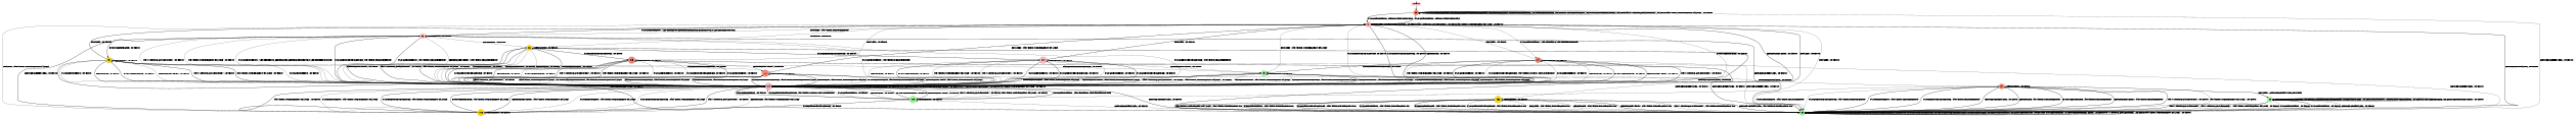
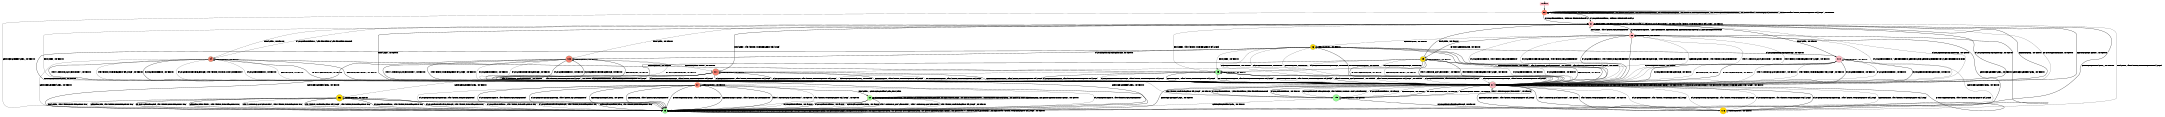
  digraph {
    node [color=darkgreen fillcolor=salmon shape=circle style=filled]
    edge [style=bold]
    n1 [color=darkorange label=s0]
    n2 [color=darkorange fillcolor=lightpink label=s1]
    n3 [fillcolor=palegreen label=s3]
    n4 [color=darkorange fillcolor=lightpink label=s2]
    n5 [label=s4]
    n6 [fillcolor=lightpink label=s14]
-   n7 [color=darkorange fillcolor=gold label=s6]
+   n7 [fillcolor=gold label=s6]
    n8 [fillcolor=gold label=s9]
    n9 [fillcolor=palegreen label=s5]
    n10 [fillcolor=palegreen label=s15]
    n11 [color=gray40 fillcolor=lightpink label=s10]
    n12 [label=s13]
    n13 [label=s11]
    n14 [color=darkorange label=s7]
    n15 [color=darkorange fillcolor=palegreen label=s8]
    n16 [fillcolor=gold label=s32]
    n17 [color=darkorange fillcolor=gold label=s16]
    __start0 [color=darkorange fillcolor=lightpink height=0 shape=none width=0]
    n1 -> n1 [label="RSA_CLIENT_KEY_EXCHANGE / TIMEOUT"]
    n1 -> n1 [label="PSK_CLIENT_KEY_EXCHANGE / TIMEOUT"]
    n1 -> n1 [label="FINISHED / TIMEOUT"]
    n1 -> n1 [label="APPLICATION / TIMEOUT"]
    n1 -> n1 [label="CERTIFICATE / TIMEOUT" style=solid]
    n1 -> n1 [label="EMPTY_CERTIFICATE / TIMEOUT"]
    n1 -> n1 [label="CERTIFICATE_VERIFY / TIMEOUT" style=solid]
    n1 -> n1 [label="Alert(WARNING,CLOSE_NOTIFY) / TIMEOUT" style=solid]
    n1 -> n1 [label="Alert(FATAL,UNEXPECTED_MESSAGE) / TIMEOUT" style=solid]
    n1 -> n2 [label="RSA_CLIENT_HELLO / HELLO_VERIFY_REQUEST"]
    n1 -> n2 [label="PSK_CLIENT_HELLO / HELLO_VERIFY_REQUEST"]
    n1 -> n3 [label="CHANGE_CIPHER_SPEC / TIMEOUT" style=solid]
    n2 -> n2 [label="FINISHED / TIMEOUT" style=solid]
    n2 -> n2 [label="APPLICATION / TIMEOUT"]
    n2 -> n2 [label="Alert(WARNING,CLOSE_NOTIFY) / TIMEOUT" style=solid]
    n2 -> n2 [label="Alert(FATAL,UNEXPECTED_MESSAGE) / TIMEOUT" style=solid]
    n2 -> n3 [label="CHANGE_CIPHER_SPEC / TIMEOUT"]
    n2 -> n4 [label="RSA_CLIENT_HELLO / SERVER_HELLO,CERTIFICATE,CERTIFICATE_REQUEST,SERVER_HELLO_DONE"]
    n2 -> n5 [label="PSK_CLIENT_HELLO / SERVER_HELLO,SERVER_HELLO_DONE" style=solid]
    n2 -> n6 [label="RSA_CLIENT_KEY_EXCHANGE / TIMEOUT" style=solid]
    n2 -> n6 [label="PSK_CLIENT_KEY_EXCHANGE / TIMEOUT"]
    n2 -> n6 [label="CERTIFICATE / TIMEOUT"]
    n2 -> n6 [label="EMPTY_CERTIFICATE / TIMEOUT" style=solid]
    n2 -> n6 [label="CERTIFICATE_VERIFY / TIMEOUT"]
    n3 -> n3 [label="RSA_CLIENT_HELLO / TIMEOUT"]
    n3 -> n3 [label="RSA_CLIENT_KEY_EXCHANGE / TIMEOUT"]
    n3 -> n3 [label="PSK_CLIENT_HELLO / TIMEOUT" style=solid]
    n3 -> n3 [label="PSK_CLIENT_KEY_EXCHANGE / TIMEOUT"]
    n3 -> n3 [label="CHANGE_CIPHER_SPEC / TIMEOUT" style=solid]
    n3 -> n3 [label="FINISHED / TIMEOUT" style=solid]
    n3 -> n3 [label="APPLICATION / TIMEOUT"]
    n3 -> n3 [label="CERTIFICATE / TIMEOUT"]
    n3 -> n3 [label="EMPTY_CERTIFICATE / TIMEOUT" style=solid]
    n3 -> n3 [label="CERTIFICATE_VERIFY / TIMEOUT" style=solid]
    n3 -> n3 [label="Alert(WARNING,CLOSE_NOTIFY) / TIMEOUT"]
    n3 -> n3 [label="Alert(FATAL,UNEXPECTED_MESSAGE) / TIMEOUT"]
    n4 -> n2 [label="FINISHED / Alert(FATAL,DECODE_ERROR)" style=solid]
    n4 -> n3 [label="CHANGE_CIPHER_SPEC / TIMEOUT"]
    n4 -> n4 [label="APPLICATION / TIMEOUT" style=solid]
    n4 -> n6 [label="RSA_CLIENT_HELLO / Alert(FATAL,DECODE_ERROR)" style=solid]
    n4 -> n6 [label="RSA_CLIENT_KEY_EXCHANGE / Alert(FATAL,DECODE_ERROR)" style=solid]
    n4 -> n6 [label="PSK_CLIENT_HELLO / Alert(FATAL,DECODE_ERROR)"]
    n4 -> n6 [label="PSK_CLIENT_KEY_EXCHANGE / Alert(FATAL,DECODE_ERROR)"]
    n4 -> n6 [label="CERTIFICATE_VERIFY / Alert(FATAL,DECODE_ERROR)" style=solid]
    n4 -> n6 [label="Alert(WARNING,CLOSE_NOTIFY) / TIMEOUT" style=solid]
    n4 -> n6 [label="Alert(FATAL,UNEXPECTED_MESSAGE) / TIMEOUT" style=solid]
    n4 -> n7 [label="CERTIFICATE / TIMEOUT" style=solid]
    n4 -> n8 [label="EMPTY_CERTIFICATE / TIMEOUT"]
    n5 -> n2 [label="FINISHED / TIMEOUT" style=solid]
    n5 -> n3 [label="CHANGE_CIPHER_SPEC / TIMEOUT" style=solid]
    n5 -> n5 [label="APPLICATION / TIMEOUT"]
    n5 -> n6 [label="RSA_CLIENT_HELLO / TIMEOUT"]
    n5 -> n6 [label="RSA_CLIENT_KEY_EXCHANGE / Alert(FATAL,UNKNOWN_PSK_IDENTITY)" style=solid]
    n5 -> n6 [label="PSK_CLIENT_HELLO / TIMEOUT" style=solid]
    n5 -> n6 [label="CERTIFICATE / TIMEOUT" style=solid]
    n5 -> n6 [label="EMPTY_CERTIFICATE / TIMEOUT"]
    n5 -> n6 [label="CERTIFICATE_VERIFY / TIMEOUT"]
    n5 -> n6 [label="Alert(WARNING,CLOSE_NOTIFY) / TIMEOUT"]
    n5 -> n6 [label="Alert(FATAL,UNEXPECTED_MESSAGE) / TIMEOUT" style=solid]
-   n5 -> n9 [label="PSK_CLIENT_KEY_EXCHANGE / TIMEOUT"]
+   n5 -> n9 [label="APPLICATION / TIMEOUT"]
    n6 -> n2 [label="FINISHED / TIMEOUT"]
    n6 -> n3 [label="CHANGE_CIPHER_SPEC / TIMEOUT"]
    n6 -> n4 [label="RSA_CLIENT_HELLO / SERVER_HELLO,CERTIFICATE,CERTIFICATE_REQUEST,SERVER_HELLO_DONE" style=solid]
    n6 -> n6 [label="RSA_CLIENT_KEY_EXCHANGE / TIMEOUT" style=solid]
    n6 -> n6 [label="PSK_CLIENT_KEY_EXCHANGE / TIMEOUT" style=solid]
    n6 -> n6 [label="APPLICATION / TIMEOUT" style=solid]
    n6 -> n6 [label="CERTIFICATE / TIMEOUT"]
    n6 -> n6 [label="EMPTY_CERTIFICATE / TIMEOUT" style=solid]
    n6 -> n6 [label="CERTIFICATE_VERIFY / TIMEOUT"]
    n6 -> n6 [label="Alert(WARNING,CLOSE_NOTIFY) / TIMEOUT"]
    n6 -> n6 [label="Alert(FATAL,UNEXPECTED_MESSAGE) / TIMEOUT"]
    n6 -> n10 [label="PSK_CLIENT_HELLO / SERVER_HELLO,SERVER_HELLO_DONE"]
-   n7 -> n2 [label="FINISHED / TIMEOUT" style=solid]
+   n7 -> n9 [label="FINISHED / TIMEOUT" style=solid]
    n7 -> n3 [label="CHANGE_CIPHER_SPEC / TIMEOUT"]
    n7 -> n6 [label="RSA_CLIENT_HELLO / TIMEOUT" style=solid]
    n7 -> n6 [label="PSK_CLIENT_HELLO / TIMEOUT" style=solid]
    n7 -> n6 [label="CERTIFICATE / TIMEOUT" style=solid]
    n7 -> n6 [label="EMPTY_CERTIFICATE / TIMEOUT"]
    n7 -> n6 [label="CERTIFICATE_VERIFY / TIMEOUT"]
    n7 -> n6 [label="Alert(WARNING,CLOSE_NOTIFY) / TIMEOUT"]
    n7 -> n6 [label="Alert(FATAL,UNEXPECTED_MESSAGE) / TIMEOUT"]
    n7 -> n7 [label="APPLICATION / TIMEOUT"]
    n7 -> n11 [label="RSA_CLIENT_KEY_EXCHANGE / TIMEOUT"]
    n7 -> n12 [label="PSK_CLIENT_KEY_EXCHANGE / TIMEOUT"]
    n8 -> n2 [label="FINISHED / TIMEOUT"]
    n8 -> n3 [label="CHANGE_CIPHER_SPEC / TIMEOUT"]
    n8 -> n6 [label="RSA_CLIENT_HELLO / TIMEOUT" style=solid]
    n8 -> n6 [label="PSK_CLIENT_HELLO / TIMEOUT" style=solid]
    n8 -> n6 [label="CERTIFICATE / TIMEOUT"]
    n8 -> n6 [label="EMPTY_CERTIFICATE / TIMEOUT"]
    n8 -> n6 [label="CERTIFICATE_VERIFY / TIMEOUT" style=solid]
    n8 -> n6 [label="Alert(WARNING,CLOSE_NOTIFY) / TIMEOUT"]
    n8 -> n6 [label="Alert(FATAL,UNEXPECTED_MESSAGE) / TIMEOUT"]
    n8 -> n8 [label="APPLICATION / TIMEOUT"]
    n8 -> n9 [label="RSA_CLIENT_KEY_EXCHANGE / TIMEOUT" style=solid]
    n8 -> n13 [label="PSK_CLIENT_KEY_EXCHANGE / TIMEOUT" style=solid]
    n9 -> n2 [label="FINISHED / Alert(FATAL,UNEXPECTED_MESSAGE)" style=solid]
    n9 -> n6 [label="RSA_CLIENT_HELLO / Alert(FATAL,UNEXPECTED_MESSAGE)" style=solid]
    n9 -> n6 [label="RSA_CLIENT_KEY_EXCHANGE / Alert(FATAL,UNEXPECTED_MESSAGE)" style=solid]
    n9 -> n6 [label="PSK_CLIENT_HELLO / Alert(FATAL,UNEXPECTED_MESSAGE)"]
    n9 -> n6 [label="PSK_CLIENT_KEY_EXCHANGE / Alert(FATAL,UNEXPECTED_MESSAGE)" style=solid]
    n9 -> n6 [label="CERTIFICATE / Alert(FATAL,UNEXPECTED_MESSAGE)"]
    n9 -> n6 [label="EMPTY_CERTIFICATE / Alert(FATAL,UNEXPECTED_MESSAGE)"]
    n9 -> n6 [label="CERTIFICATE_VERIFY / Alert(FATAL,UNEXPECTED_MESSAGE)" style=solid]
    n9 -> n6 [label="Alert(WARNING,CLOSE_NOTIFY) / TIMEOUT"]
    n9 -> n6 [label="Alert(FATAL,UNEXPECTED_MESSAGE) / TIMEOUT" style=solid]
    n9 -> n9 [label="APPLICATION / TIMEOUT"]
    n9 -> n14 [label="CHANGE_CIPHER_SPEC / TIMEOUT" style=solid]
    n10 -> n2 [label="FINISHED / TIMEOUT" style=solid]
    n10 -> n3 [label="CHANGE_CIPHER_SPEC / TIMEOUT" style=solid]
    n10 -> n6 [label="RSA_CLIENT_HELLO / TIMEOUT"]
    n10 -> n6 [label="RSA_CLIENT_KEY_EXCHANGE / Alert(FATAL,UNKNOWN_PSK_IDENTITY)" style=solid]
    n10 -> n6 [label="PSK_CLIENT_HELLO / TIMEOUT" style=solid]
    n10 -> n6 [label="CERTIFICATE / TIMEOUT" style=solid]
    n10 -> n6 [label="EMPTY_CERTIFICATE / TIMEOUT"]
    n10 -> n6 [label="CERTIFICATE_VERIFY / TIMEOUT"]
    n10 -> n6 [label="Alert(WARNING,CLOSE_NOTIFY) / TIMEOUT" style=solid]
    n10 -> n6 [label="Alert(FATAL,UNEXPECTED_MESSAGE) / TIMEOUT" style=solid]
    n10 -> n10 [label="APPLICATION / TIMEOUT"]
    n10 -> n17 [label="PSK_CLIENT_KEY_EXCHANGE / TIMEOUT"]
    n11 -> n2 [label="FINISHED / TIMEOUT"]
    n11 -> n3 [label="CHANGE_CIPHER_SPEC / TIMEOUT" style=solid]
    n11 -> n6 [label="RSA_CLIENT_HELLO / TIMEOUT"]
    n11 -> n6 [label="RSA_CLIENT_KEY_EXCHANGE / TIMEOUT"]
    n11 -> n6 [label="PSK_CLIENT_HELLO / TIMEOUT" style=solid]
    n11 -> n6 [label="PSK_CLIENT_KEY_EXCHANGE / TIMEOUT"]
    n11 -> n6 [label="CERTIFICATE / TIMEOUT" style=solid]
    n11 -> n6 [label="EMPTY_CERTIFICATE / TIMEOUT"]
    n11 -> n6 [label="Alert(WARNING,CLOSE_NOTIFY) / TIMEOUT" style=solid]
    n11 -> n6 [label="Alert(FATAL,UNEXPECTED_MESSAGE) / TIMEOUT" style=solid]
    n11 -> n9 [label="CERTIFICATE_VERIFY / TIMEOUT" style=solid]
    n11 -> n11 [label="APPLICATION / TIMEOUT"]
    n12 -> n2 [label="FINISHED / TIMEOUT" style=solid]
    n12 -> n3 [label="CHANGE_CIPHER_SPEC / TIMEOUT"]
    n12 -> n6 [label="RSA_CLIENT_HELLO / TIMEOUT" style=solid]
    n12 -> n6 [label="RSA_CLIENT_KEY_EXCHANGE / TIMEOUT" style=solid]
    n12 -> n6 [label="PSK_CLIENT_HELLO / TIMEOUT"]
    n12 -> n6 [label="PSK_CLIENT_KEY_EXCHANGE / TIMEOUT"]
    n12 -> n6 [label="CERTIFICATE / TIMEOUT"]
    n12 -> n6 [label="EMPTY_CERTIFICATE / TIMEOUT" style=solid]
    n12 -> n6 [label="Alert(WARNING,CLOSE_NOTIFY) / TIMEOUT"]
    n12 -> n6 [label="Alert(FATAL,UNEXPECTED_MESSAGE) / TIMEOUT"]
    n12 -> n12 [label="APPLICATION / TIMEOUT"]
    n12 -> n13 [label="CERTIFICATE_VERIFY / TIMEOUT" style=solid]
    n13 -> n2 [label="FINISHED / Alert(FATAL,UNEXPECTED_MESSAGE)"]
    n13 -> n6 [label="RSA_CLIENT_HELLO / Alert(FATAL,UNEXPECTED_MESSAGE)" style=solid]
    n13 -> n6 [label="RSA_CLIENT_KEY_EXCHANGE / Alert(FATAL,UNEXPECTED_MESSAGE)"]
    n13 -> n6 [label="PSK_CLIENT_HELLO / Alert(FATAL,UNEXPECTED_MESSAGE)"]
    n13 -> n6 [label="PSK_CLIENT_KEY_EXCHANGE / Alert(FATAL,UNEXPECTED_MESSAGE)"]
    n13 -> n6 [label="CERTIFICATE / Alert(FATAL,UNEXPECTED_MESSAGE)"]
    n13 -> n6 [label="EMPTY_CERTIFICATE / Alert(FATAL,UNEXPECTED_MESSAGE)" style=solid]
    n13 -> n6 [label="CERTIFICATE_VERIFY / Alert(FATAL,UNEXPECTED_MESSAGE)"]
    n13 -> n6 [label="Alert(WARNING,CLOSE_NOTIFY) / TIMEOUT"]
    n13 -> n6 [label="Alert(FATAL,UNEXPECTED_MESSAGE) / TIMEOUT" style=solid]
    n13 -> n13 [label="APPLICATION / TIMEOUT"]
    n13 -> n16 [label="CHANGE_CIPHER_SPEC / TIMEOUT" style=solid]
    n14 -> n3 [label="RSA_CLIENT_HELLO / Alert(FATAL,DECODE_ERROR)" style=solid]
    n14 -> n3 [label="RSA_CLIENT_KEY_EXCHANGE / Alert(FATAL,DECODE_ERROR)" style=solid]
    n14 -> n3 [label="PSK_CLIENT_HELLO / Alert(FATAL,DECODE_ERROR)"]
    n14 -> n3 [label="PSK_CLIENT_KEY_EXCHANGE / Alert(FATAL,DECODE_ERROR)"]
    n14 -> n3 [label="CHANGE_CIPHER_SPEC / TIMEOUT"]
    n14 -> n3 [label="CERTIFICATE / Alert(FATAL,DECODE_ERROR)"]
    n14 -> n3 [label="EMPTY_CERTIFICATE / Alert(FATAL,DECODE_ERROR)"]
    n14 -> n3 [label="CERTIFICATE_VERIFY / Alert(FATAL,DECODE_ERROR)"]
    n14 -> n3 [label="Alert(WARNING,CLOSE_NOTIFY) / TIMEOUT"]
    n14 -> n3 [label="Alert(FATAL,UNEXPECTED_MESSAGE) / TIMEOUT" style=solid]
    n14 -> n14 [label="APPLICATION / TIMEOUT" style=solid]
    n14 -> n15 [label="FINISHED / CHANGE_CIPHER_SPEC,FINISHED"]
    n15 -> n3 [label="RSA_CLIENT_HELLO / TIMEOUT" style=solid]
    n15 -> n3 [label="PSK_CLIENT_HELLO / TIMEOUT"]
    n15 -> n3 [label="CHANGE_CIPHER_SPEC / TIMEOUT" style=solid]
    n15 -> n3 [label="Alert(WARNING,CLOSE_NOTIFY) / Alert(WARNING,CLOSE_NOTIFY)"]
    n15 -> n3 [label="Alert(FATAL,UNEXPECTED_MESSAGE) / TIMEOUT" style=solid]
    n15 -> n15 [label="RSA_CLIENT_KEY_EXCHANGE / TIMEOUT" style=solid]
    n15 -> n15 [label="PSK_CLIENT_KEY_EXCHANGE / TIMEOUT" style=solid]
    n15 -> n15 [label="FINISHED / TIMEOUT"]
    n15 -> n15 [label="APPLICATION / APPLICATION" style=solid]
    n15 -> n15 [label="CERTIFICATE / TIMEOUT" style=solid]
    n15 -> n15 [label="EMPTY_CERTIFICATE / TIMEOUT" style=solid]
    n15 -> n15 [label="CERTIFICATE_VERIFY / TIMEOUT"]
    n16 -> n3 [label="RSA_CLIENT_HELLO / Alert(FATAL,BAD_RECORD_MAC)"]
    n16 -> n3 [label="RSA_CLIENT_KEY_EXCHANGE / Alert(FATAL,BAD_RECORD_MAC)"]
    n16 -> n3 [label="PSK_CLIENT_HELLO / Alert(FATAL,BAD_RECORD_MAC)" style=solid]
    n16 -> n3 [label="PSK_CLIENT_KEY_EXCHANGE / Alert(FATAL,BAD_RECORD_MAC)" style=solid]
    n16 -> n3 [label="CHANGE_CIPHER_SPEC / Alert(FATAL,BAD_RECORD_MAC)"]
    n16 -> n3 [label="FINISHED / Alert(FATAL,BAD_RECORD_MAC)" style=solid]
    n16 -> n3 [label="CERTIFICATE / Alert(FATAL,BAD_RECORD_MAC)" style=solid]
    n16 -> n3 [label="EMPTY_CERTIFICATE / Alert(FATAL,BAD_RECORD_MAC)"]
    n16 -> n3 [label="CERTIFICATE_VERIFY / Alert(FATAL,BAD_RECORD_MAC)"]
    n16 -> n3 [label="Alert(WARNING,CLOSE_NOTIFY) / Alert(FATAL,BAD_RECORD_MAC)" style=solid]
    n16 -> n3 [label="Alert(FATAL,UNEXPECTED_MESSAGE) / Alert(FATAL,BAD_RECORD_MAC)"]
    n16 -> n16 [label="APPLICATION / TIMEOUT" style=solid]
    n17 -> n2 [label="FINISHED / Alert(FATAL,UNEXPECTED_MESSAGE)" style=solid]
    n17 -> n4 [label="CHANGE_CIPHER_SPEC / TIMEOUT"]
    n17 -> n6 [label="RSA_CLIENT_HELLO / Alert(FATAL,UNEXPECTED_MESSAGE)" style=solid]
    n17 -> n6 [label="RSA_CLIENT_KEY_EXCHANGE / Alert(FATAL,UNEXPECTED_MESSAGE)" style=solid]
    n17 -> n6 [label="PSK_CLIENT_HELLO / Alert(FATAL,UNEXPECTED_MESSAGE)" style=solid]
    n17 -> n6 [label="PSK_CLIENT_KEY_EXCHANGE / Alert(FATAL,UNEXPECTED_MESSAGE)"]
    n17 -> n6 [label="CERTIFICATE / Alert(FATAL,UNEXPECTED_MESSAGE)" style=solid]
    n17 -> n6 [label="EMPTY_CERTIFICATE / Alert(FATAL,UNEXPECTED_MESSAGE)"]
    n17 -> n6 [label="CERTIFICATE_VERIFY / Alert(FATAL,UNEXPECTED_MESSAGE)"]
    n17 -> n6 [label="Alert(WARNING,CLOSE_NOTIFY) / TIMEOUT"]
    n17 -> n6 [label="Alert(FATAL,UNEXPECTED_MESSAGE) / TIMEOUT"]
    n17 -> n17 [label="APPLICATION / TIMEOUT" style=solid]
    __start0 -> n1
  }
